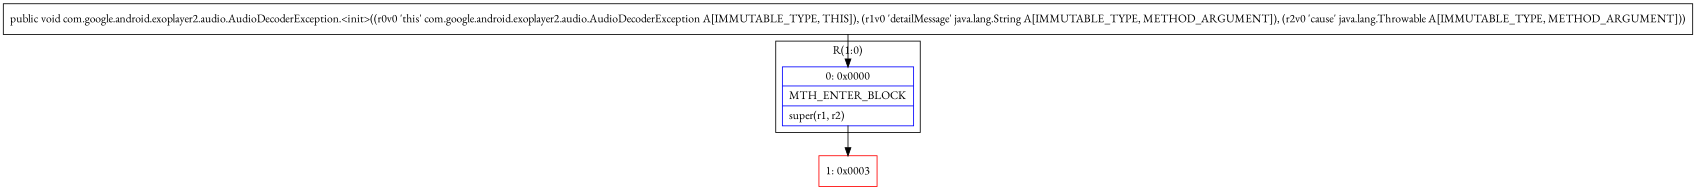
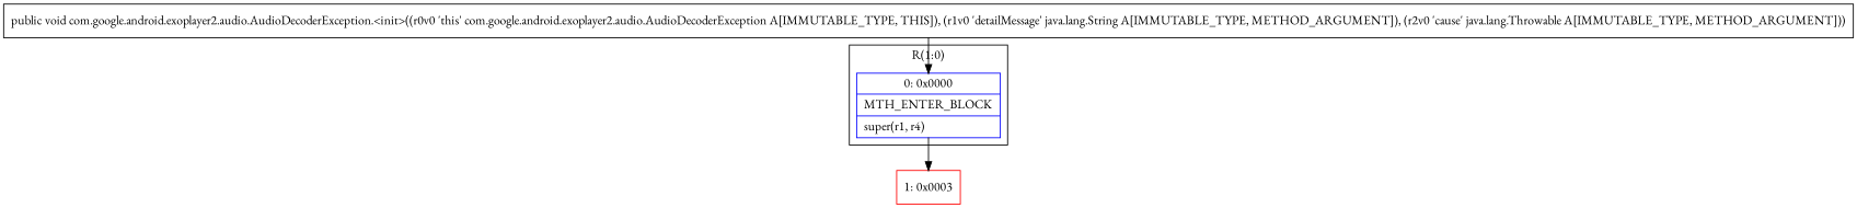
  digraph {
    fontname="EB Garamond"
    node [shape=record fontname="EB Garamond"]
    edge [fontname="EB Garamond"]
-   n1 [color=blue label="{0\:\ 0x0000|MTH_ENTER_BLOCK\l|super(r1, r2)\l}"]
+   n1 [color=blue label="{0\:\ 0x0000|MTH_ENTER_BLOCK\l|super(r1, r4)\l}"]
    n2 [color=red label="{1\:\ 0x0003}"]
    n3 [label="{public void com.google.android.exoplayer2.audio.AudioDecoderException.\<init\>((r0v0 'this' com.google.android.exoplayer2.audio.AudioDecoderException A[IMMUTABLE_TYPE, THIS]), (r1v0 'detailMessage' java.lang.String A[IMMUTABLE_TYPE, METHOD_ARGUMENT]), (r2v0 'cause' java.lang.Throwable A[IMMUTABLE_TYPE, METHOD_ARGUMENT])) }"]
    subgraph cluster_1 {
      label="R(1:0)"
      n1
    }
    n1 -> n2
    n3 -> n1
  }
